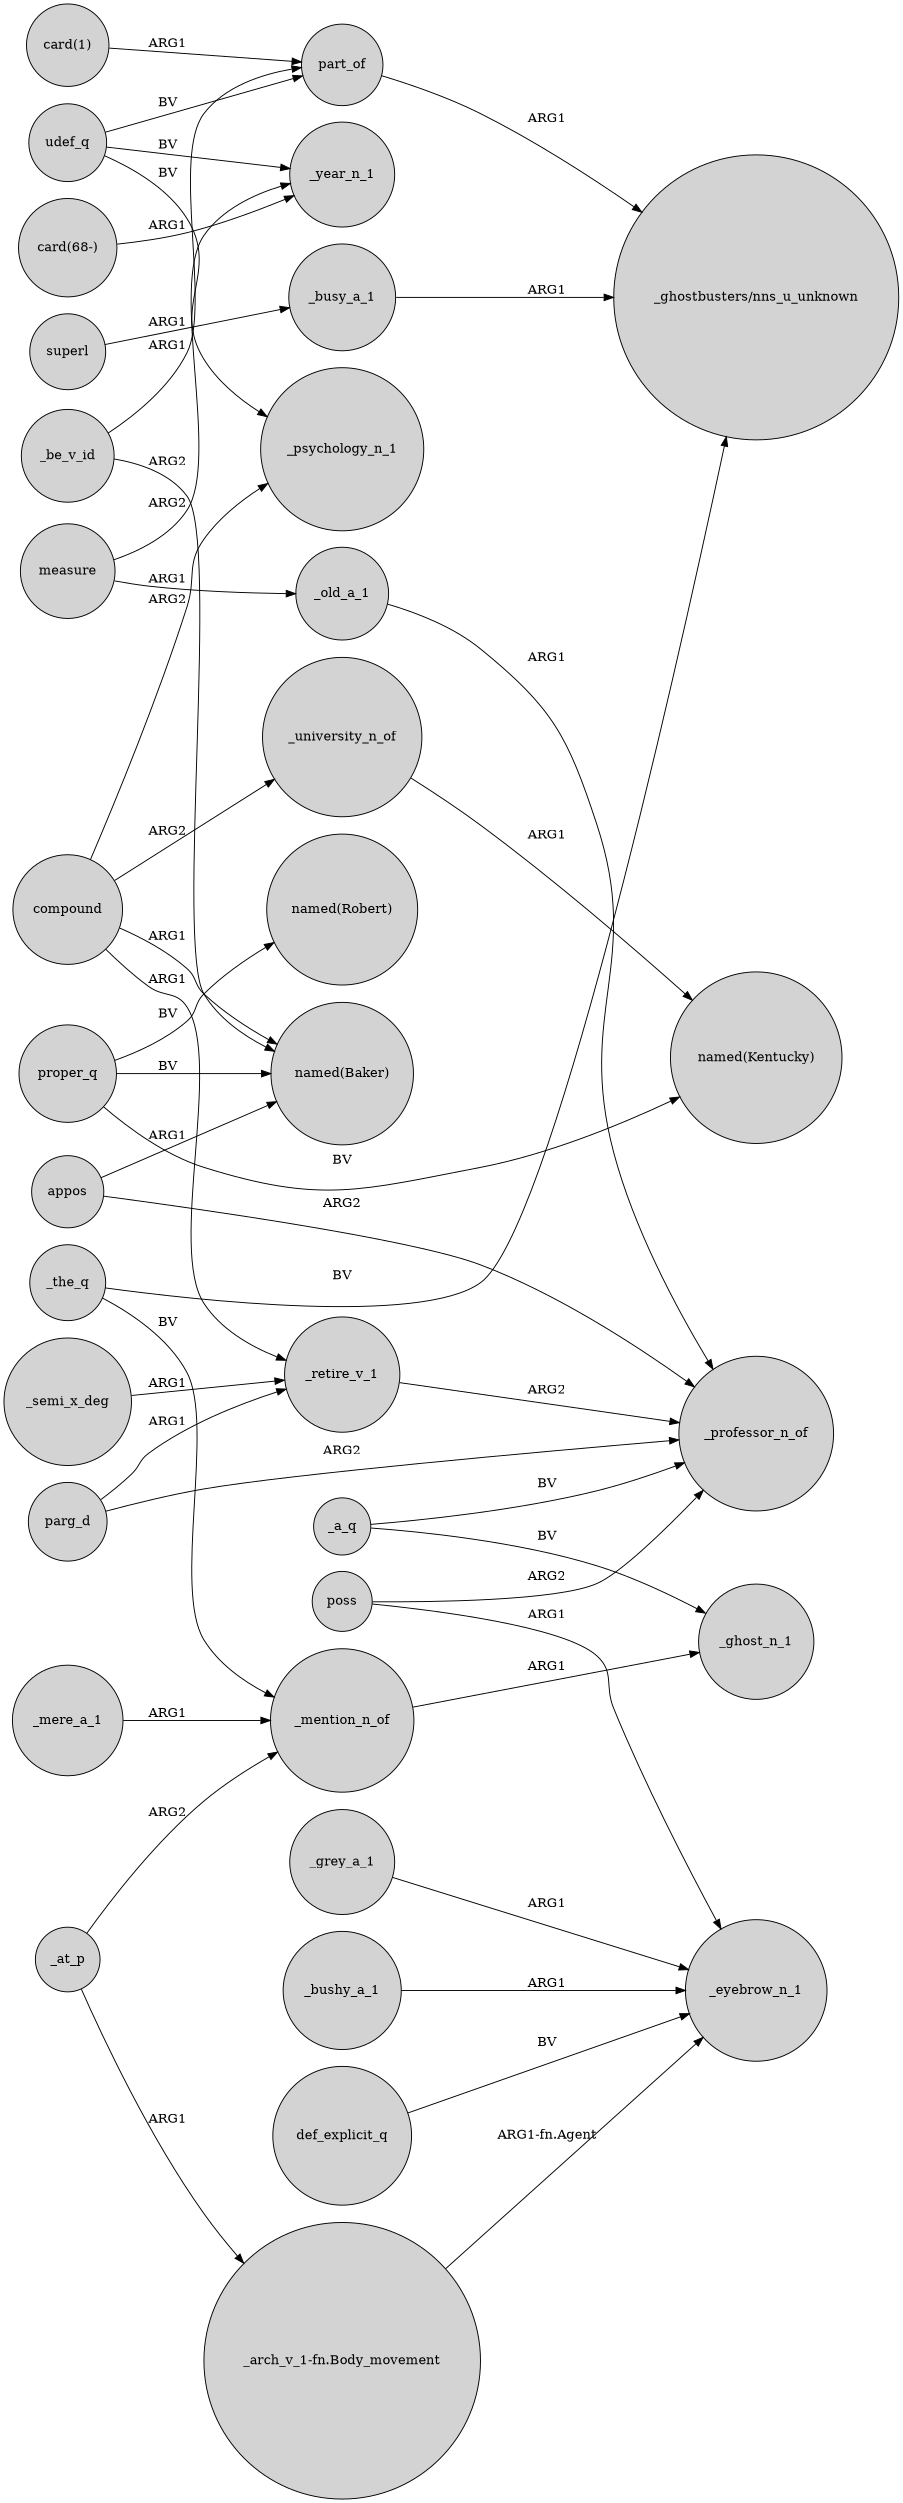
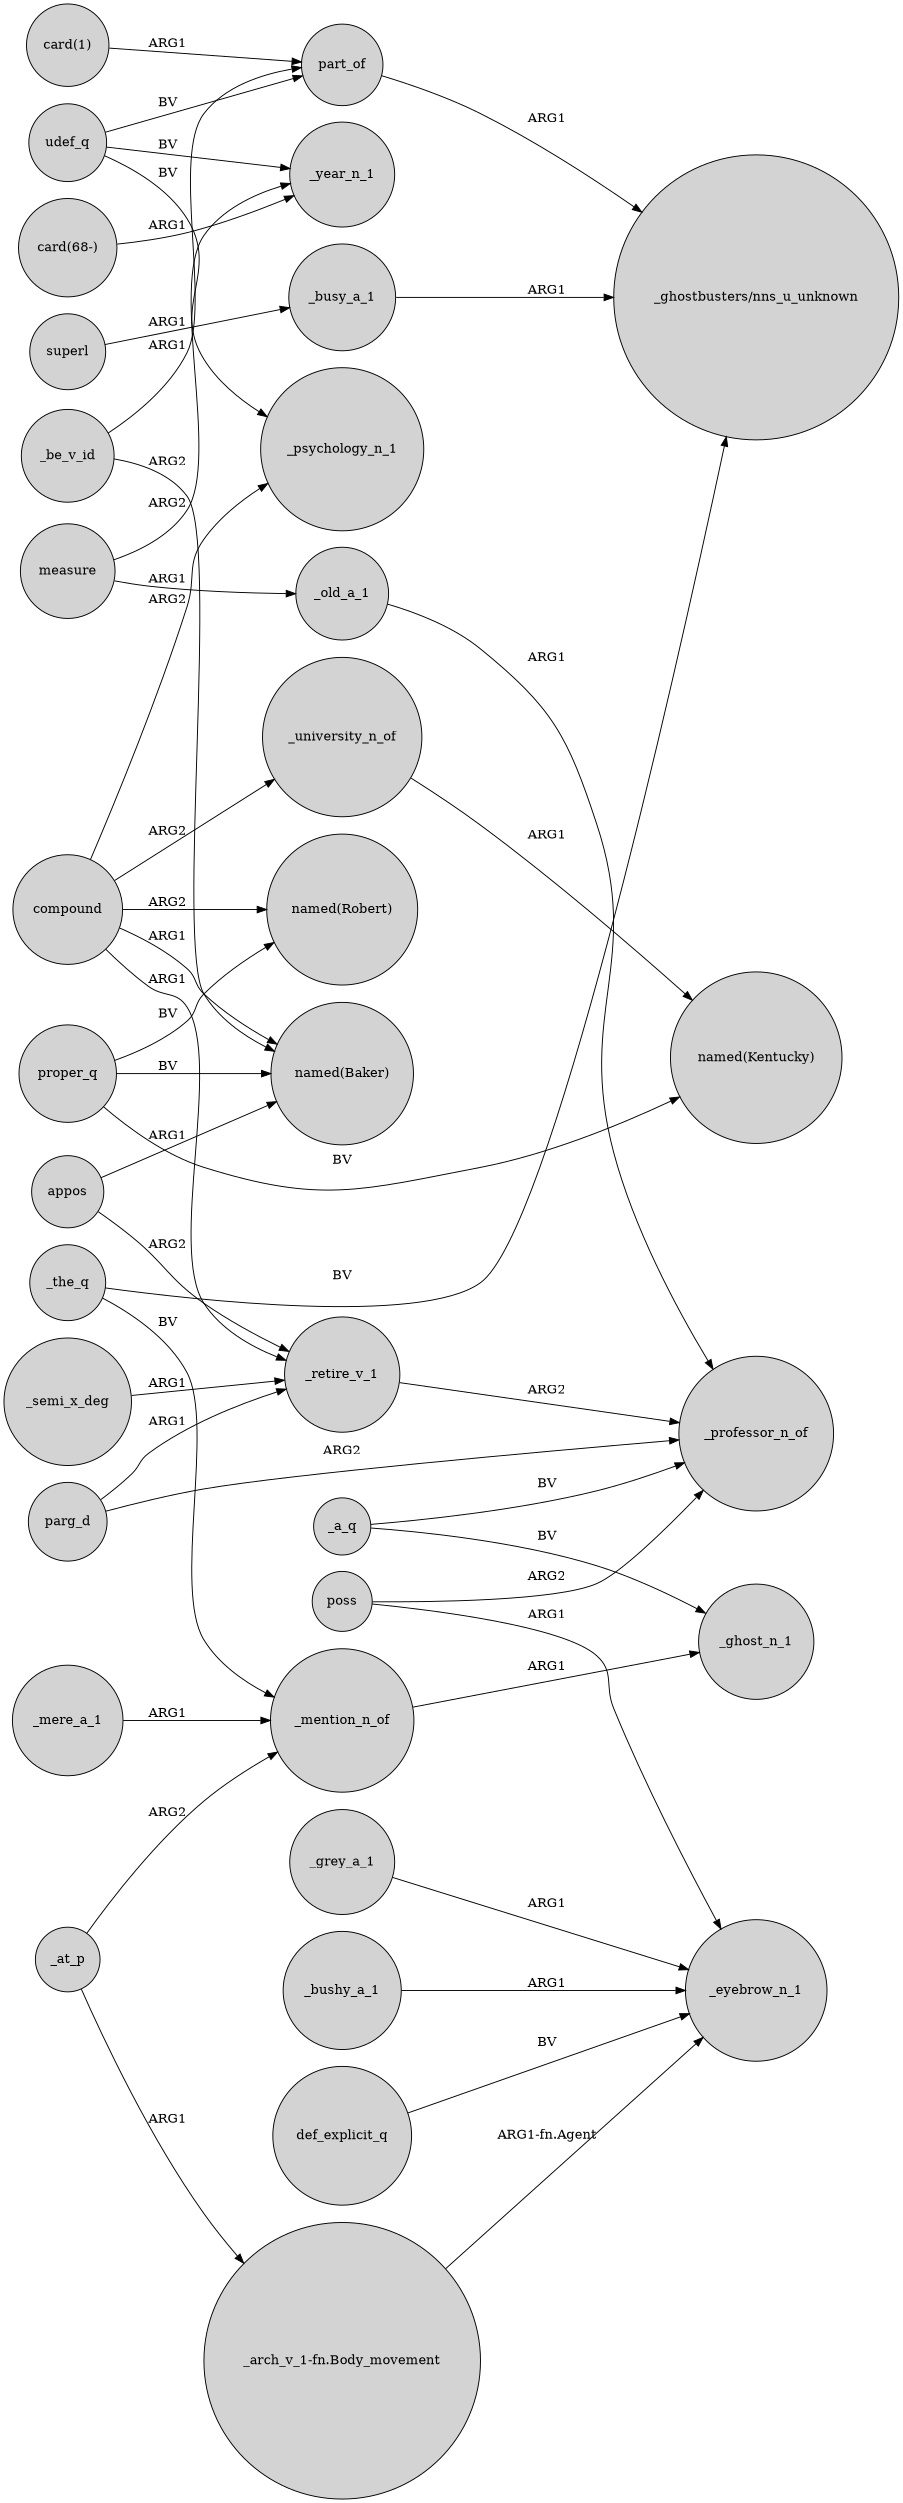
  digraph {
    rankdir=LR
    node [shape=circle style=filled]
    _be_v_id
    part_of
    "named(Baker)"
    "_ghostbusters/nns_u_unknown"
    _the_q
    _mention_n_of
    _ghost_n_1
    udef_q
    _year_n_1
    _psychology_n_1
    _university_n_of
    "named(Kentucky)"
    _bushy_a_1
    _eyebrow_n_1
    _busy_a_1
    measure
    _old_a_1
    _professor_n_of
    poss
    _a_q
    compound
    "named(Robert)"
    _retire_v_1
    parg_d
    "card(68-)"
    def_explicit_q
    proper_q
    _semi_x_deg
    _at_p
    "_arch_v_1-fn.Body_movement"
    _grey_a_1
    "card(1)"
    superl
    _mere_a_1
    appos
    _be_v_id -> part_of [label=ARG1]
    _be_v_id -> "named(Baker)" [label=ARG2]
    part_of -> "_ghostbusters/nns_u_unknown" [label=ARG1]
    _the_q -> "_ghostbusters/nns_u_unknown" [label=BV]
    _the_q -> _mention_n_of [label=BV]
    _mention_n_of -> _ghost_n_1 [label=ARG1]
    udef_q -> part_of [label=BV]
    udef_q -> _year_n_1 [label=BV]
    udef_q -> _psychology_n_1 [label=BV]
    _university_n_of -> "named(Kentucky)" [label=ARG1]
    _bushy_a_1 -> _eyebrow_n_1 [label=ARG1]
    _busy_a_1 -> "_ghostbusters/nns_u_unknown" [label=ARG1]
    measure -> _year_n_1 [label=ARG2]
    measure -> _old_a_1 [label=ARG1]
    _old_a_1 -> _professor_n_of [label=ARG1]
    poss -> _eyebrow_n_1 [label=ARG1]
    poss -> _professor_n_of [label=ARG2]
    _a_q -> _ghost_n_1 [label=BV]
    _a_q -> _professor_n_of [label=BV]
    compound -> "named(Baker)" [label=ARG1]
    compound -> _psychology_n_1 [label=ARG2]
    compound -> _university_n_of [label=ARG2]
+   compound -> "named(Robert)" [label=ARG2]
    compound -> _retire_v_1 [label=ARG1]
    _retire_v_1 -> _professor_n_of [label=ARG2]
    parg_d -> _professor_n_of [label=ARG2]
    parg_d -> _retire_v_1 [label=ARG1]
    "card(68-)" -> _year_n_1 [label=ARG1]
    def_explicit_q -> _eyebrow_n_1 [label=BV]
    proper_q -> "named(Baker)" [label=BV]
    proper_q -> "named(Kentucky)" [label=BV]
    proper_q -> "named(Robert)" [label=BV]
    _semi_x_deg -> _retire_v_1 [label=ARG1]
    _at_p -> _mention_n_of [label=ARG2]
    _at_p -> "_arch_v_1-fn.Body_movement" [label=ARG1]
    "_arch_v_1-fn.Body_movement" -> _eyebrow_n_1 [label="ARG1-fn.Agent"]
    _grey_a_1 -> _eyebrow_n_1 [label=ARG1]
    "card(1)" -> part_of [label=ARG1]
    superl -> _busy_a_1 [label=ARG1]
    _mere_a_1 -> _mention_n_of [label=ARG1]
    appos -> "named(Baker)" [label=ARG1]
-   appos -> _professor_n_of [label=ARG2]
+   appos -> _retire_v_1 [label=ARG2]
  }
